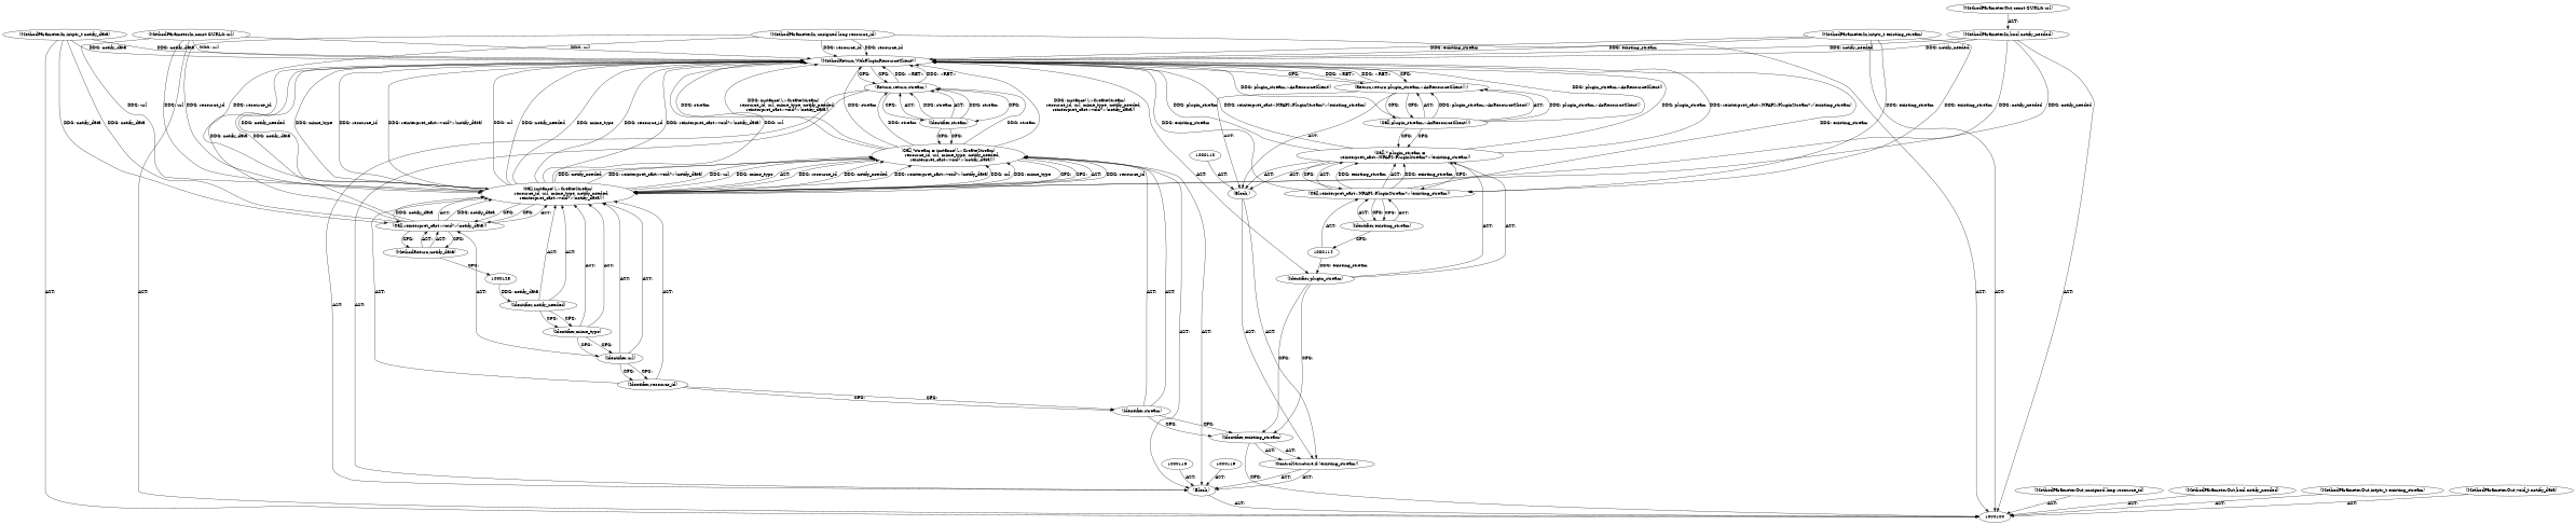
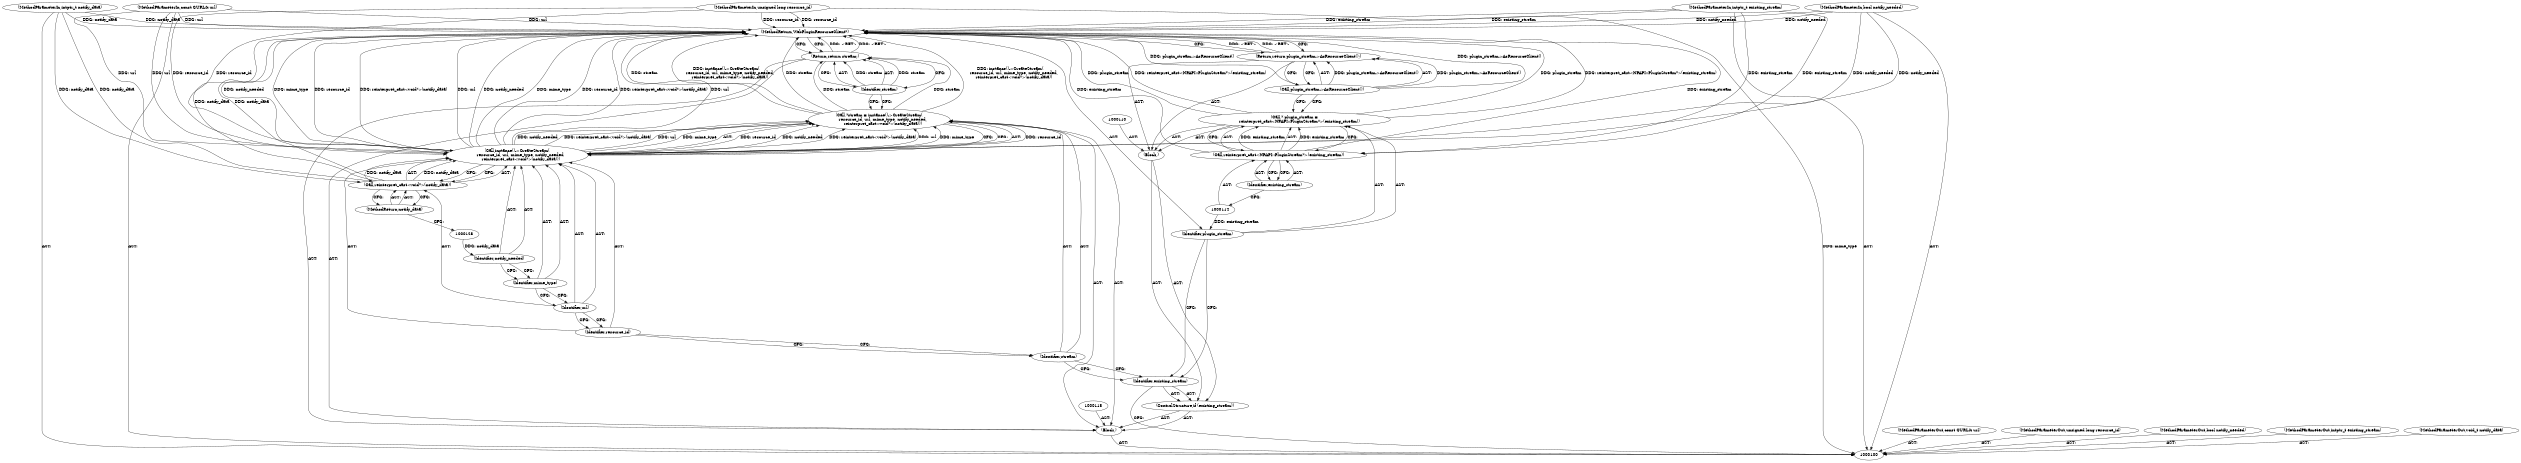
  digraph {
    n1 [label="(MethodReturn,WebPluginResourceClient*)"]
    n2 [label="(Return,return stream;)"]
    n3 [label="(Return,return plugin_stream->AsResourceClient();)"]
    n4 [label="(Identifier,plugin_stream)"]
    n5 [label="(Block,)"]
    n6 [label="(Identifier,stream)"]
    n7 [label="(Block,)"]
    n8 [label="(Call,plugin_stream->AsResourceClient())"]
    n9 [label="(Call,*stream = instance()->CreateStream(\n      resource_id, url, mime_type, notify_needed,\n      reinterpret_cast<void*>(notify_data)))"]
    n10 [label="(Call,instance()->CreateStream(\n      resource_id, url, mime_type, notify_needed,\n      reinterpret_cast<void*>(notify_data)))"]
    n11 [label="(Call,reinterpret_cast<void*>(notify_data))"]
    1000100
    n13 [label="(Identifier,stream)"]
    n14 [label="(Identifier,existing_stream)"]
    n15 [label="(ControlStructure,if (existing_stream))"]
    n16 [label="(MethodReturn,notify_data)"]
    n17 [label="(Identifier,url)"]
    n18 [label="(Identifier,resource_id)"]
    n19 [label="(Identifier,mime_type)"]
    n20 [label="(Identifier,notify_needed)"]
    1000128
    n22 [label="(MethodParameterIn,const GURL& url)"]
    n23 [label="(MethodParameterOut,const GURL& url)"]
    n24 [label="(MethodParameterIn,unsigned long resource_id)"]
    n25 [label="(MethodParameterOut,unsigned long resource_id)"]
    n26 [label="(MethodParameterIn,bool notify_needed)"]
    n27 [label="(MethodParameterOut,bool notify_needed)"]
    n28 [label="(MethodParameterIn,intptr_t existing_stream)"]
    n29 [label="(Call,reinterpret_cast<NPAPI::PluginStream*>(existing_stream))"]
    n30 [label="(Call,* plugin_stream =\n        reinterpret_cast<NPAPI::PluginStream*>(existing_stream))"]
    n31 [label="(Identifier,existing_stream)"]
    n32 [label="(MethodParameterOut,intptr_t existing_stream)"]
    n33 [label="(MethodParameterIn,intptr_t notify_data)"]
    n34 [label="(MethodParameterOut,void_t notify_data)"]
    1000114
    1000118
-   1000119
    1000110
    n1 -> n2 [label="CFG: "]
    n1 -> n2 [label="CFG: "]
    n1 -> n3 [label="CFG: "]
    n1 -> n3 [label="CFG: "]
    n1 -> n4 [label="AST: "]
    n2 -> n1 [label="DDG: <RET>"]
    n2 -> n1 [label="DDG: <RET>"]
    n2 -> n5 [label="AST: "]
    n2 -> n5 [label="AST: "]
    n2 -> n6 [label="CFG: "]
    n2 -> n6 [label="CFG: "]
    n3 -> n1 [label="DDG: <RET>"]
    n3 -> n1 [label="DDG: <RET>"]
    n3 -> n7 [label="AST: "]
    n3 -> n7 [label="AST: "]
    n3 -> n8 [label="CFG: "]
    n3 -> n8 [label="CFG: "]
    n4 -> n14 [label="CFG: "]
    n4 -> n14 [label="CFG: "]
    n4 -> n30 [label="AST: "]
    n4 -> n30 [label="AST: "]
    n5 -> 1000100 [label="AST: "]
    n6 -> n2 [label="AST: "]
    n6 -> n2 [label="DDG: stream"]
    n6 -> n2 [label="AST: "]
    n6 -> n2 [label="DDG: stream"]
    n6 -> n9 [label="CFG: "]
    n6 -> n9 [label="CFG: "]
    n7 -> n15 [label="AST: "]
    n7 -> n15 [label="AST: "]
    n8 -> n1 [label="DDG: plugin_stream->AsResourceClient()"]
    n8 -> n1 [label="DDG: plugin_stream->AsResourceClient()"]
    n8 -> n3 [label="AST: "]
    n8 -> n3 [label="DDG: plugin_stream->AsResourceClient()"]
    n8 -> n3 [label="AST: "]
    n8 -> n3 [label="DDG: plugin_stream->AsResourceClient()"]
    n8 -> n30 [label="CFG: "]
    n8 -> n30 [label="CFG: "]
    n9 -> n1 [label="DDG: instance()->CreateStream(\n      resource_id, url, mime_type, notify_needed,\n      reinterpret_cast<void*>(notify_data))"]
    n9 -> n1 [label="DDG: stream"]
    n9 -> n1 [label="DDG: instance()->CreateStream(\n      resource_id, url, mime_type, notify_needed,\n      reinterpret_cast<void*>(notify_data))"]
    n9 -> n1 [label="DDG: stream"]
    n9 -> n2 [label="DDG: stream"]
    n9 -> n2 [label="DDG: stream"]
    n9 -> n5 [label="AST: "]
    n9 -> n5 [label="AST: "]
    n9 -> n10 [label="CFG: "]
    n9 -> n10 [label="CFG: "]
    n10 -> n1 [label="DDG: notify_needed"]
    n10 -> n1 [label="DDG: mime_type"]
    n10 -> n1 [label="DDG: resource_id"]
    n10 -> n1 [label="DDG: reinterpret_cast<void*>(notify_data)"]
    n10 -> n1 [label="DDG: url"]
    n10 -> n1 [label="DDG: notify_needed"]
    n10 -> n1 [label="DDG: mime_type"]
    n10 -> n1 [label="DDG: resource_id"]
    n10 -> n1 [label="DDG: reinterpret_cast<void*>(notify_data)"]
    n10 -> n1 [label="DDG: url"]
    n10 -> n9 [label="AST: "]
    n10 -> n9 [label="DDG: resource_id"]
    n10 -> n9 [label="DDG: notify_needed"]
    n10 -> n9 [label="DDG: reinterpret_cast<void*>(notify_data)"]
    n10 -> n9 [label="DDG: url"]
    n10 -> n9 [label="DDG: mime_type"]
    n10 -> n9 [label="AST: "]
    n10 -> n9 [label="DDG: resource_id"]
    n10 -> n9 [label="DDG: notify_needed"]
    n10 -> n9 [label="DDG: reinterpret_cast<void*>(notify_data)"]
    n10 -> n9 [label="DDG: url"]
    n10 -> n9 [label="DDG: mime_type"]
    n10 -> n11 [label="CFG: "]
    n10 -> n11 [label="CFG: "]
    n11 -> n1 [label="DDG: notify_data"]
    n11 -> n1 [label="DDG: notify_data"]
    n11 -> n10 [label="AST: "]
    n11 -> n10 [label="DDG: notify_data"]
    n11 -> n10 [label="AST: "]
    n11 -> n10 [label="DDG: notify_data"]
    n11 -> n16 [label="CFG: "]
    n11 -> n16 [label="CFG: "]
    n13 -> n9 [label="AST: "]
    n13 -> n9 [label="AST: "]
    n13 -> n14 [label="CFG: "]
    n13 -> n14 [label="CFG: "]
    n14 -> 1000100 [label="CFG: "]
    n14 -> n15 [label="AST: "]
    n14 -> n15 [label="AST: "]
    n15 -> n5 [label="AST: "]
    n15 -> n5 [label="AST: "]
    n16 -> n11 [label="AST: "]
    n16 -> n11 [label="AST: "]
    n16 -> 1000128 [label="CFG: "]
    n17 -> n10 [label="AST: "]
    n17 -> n10 [label="AST: "]
    n17 -> n11 [label="AST: "]
    n17 -> n18 [label="CFG: "]
    n17 -> n18 [label="CFG: "]
    n18 -> n10 [label="AST: "]
    n18 -> n10 [label="AST: "]
    n18 -> n13 [label="CFG: "]
    n18 -> n13 [label="CFG: "]
    n19 -> n10 [label="AST: "]
    n19 -> n10 [label="AST: "]
    n19 -> n17 [label="CFG: "]
    n19 -> n17 [label="CFG: "]
    n20 -> n10 [label="AST: "]
    n20 -> n10 [label="AST: "]
    n20 -> n19 [label="CFG: "]
    n20 -> n19 [label="CFG: "]
    1000128 -> n20 [label="DDG: notify_data"]
    n22 -> n1 [label="DDG: url"]
    n22 -> n1 [label="DDG: url"]
    n22 -> n10 [label="DDG: url"]
    n22 -> n10 [label="DDG: url"]
    n22 -> 1000100 [label="AST: "]
-   n23 -> n26 [label="AST: "]
+   n23 -> 1000100 [label="AST: "]
    n24 -> n1 [label="DDG: resource_id"]
    n24 -> n1 [label="DDG: resource_id"]
    n24 -> n10 [label="DDG: resource_id"]
    n24 -> n10 [label="DDG: resource_id"]
-   n24 -> 1000100 [label="AST: "]
+   n24 -> 1000100 [label="DDG: mime_type"]
    n25 -> 1000100 [label="AST: "]
    n26 -> n1 [label="DDG: notify_needed"]
    n26 -> n1 [label="DDG: notify_needed"]
    n26 -> n10 [label="DDG: notify_needed"]
    n26 -> n10 [label="DDG: notify_needed"]
    n26 -> 1000100 [label="AST: "]
    n27 -> 1000100 [label="AST: "]
    n28 -> n1 [label="DDG: existing_stream"]
    n28 -> n1 [label="DDG: existing_stream"]
    n28 -> 1000100 [label="AST: "]
    n28 -> n29 [label="DDG: existing_stream"]
    n28 -> n29 [label="DDG: existing_stream"]
    n29 -> n1 [label="DDG: existing_stream"]
    n29 -> n1 [label="DDG: existing_stream"]
    n29 -> n30 [label="AST: "]
    n29 -> n30 [label="DDG: existing_stream"]
    n29 -> n30 [label="AST: "]
    n29 -> n30 [label="DDG: existing_stream"]
    n29 -> n31 [label="CFG: "]
    n29 -> n31 [label="CFG: "]
    n30 -> n1 [label="DDG: plugin_stream"]
    n30 -> n1 [label="DDG: reinterpret_cast<NPAPI::PluginStream*>(existing_stream)"]
    n30 -> n1 [label="DDG: plugin_stream"]
    n30 -> n1 [label="DDG: reinterpret_cast<NPAPI::PluginStream*>(existing_stream)"]
    n30 -> n7 [label="AST: "]
    n30 -> n7 [label="AST: "]
    n30 -> n29 [label="CFG: "]
    n30 -> n29 [label="CFG: "]
    n31 -> n29 [label="AST: "]
    n31 -> n29 [label="AST: "]
    n31 -> 1000114 [label="CFG: "]
    n32 -> 1000100 [label="AST: "]
    n33 -> n1 [label="DDG: notify_data"]
    n33 -> n1 [label="DDG: notify_data"]
    n33 -> n11 [label="DDG: notify_data"]
    n33 -> n11 [label="DDG: notify_data"]
    n33 -> 1000100 [label="AST: "]
    n34 -> 1000100 [label="AST: "]
    1000114 -> n4 [label="DDG: existing_stream"]
    1000114 -> n29 [label="AST: "]
    1000118 -> n5 [label="AST: "]
-   1000119 -> n5 [label="AST: "]
    1000110 -> n7 [label="AST: "]
  }
